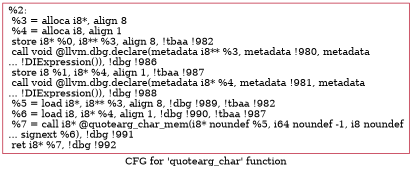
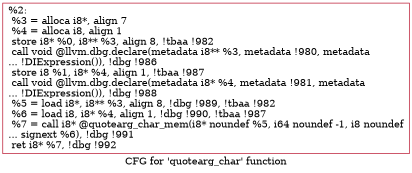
  digraph {
    label="CFG for 'quotearg_char' function"
-   n1 [color="#b70d28ff" fillcolor=white label="{%2:\l  %3 = alloca i8*, align 8\l  %4 = alloca i8, align 1\l  store i8* %0, i8** %3, align 8, !tbaa !982\l  call void @llvm.dbg.declare(metadata i8** %3, metadata !980, metadata\l... !DIExpression()), !dbg !986\l  store i8 %1, i8* %4, align 1, !tbaa !987\l  call void @llvm.dbg.declare(metadata i8* %4, metadata !981, metadata\l... !DIExpression()), !dbg !988\l  %5 = load i8*, i8** %3, align 8, !dbg !989, !tbaa !982\l  %6 = load i8, i8* %4, align 1, !dbg !990, !tbaa !987\l  %7 = call i8* @quotearg_char_mem(i8* noundef %5, i64 noundef -1, i8 noundef\l... signext %6), !dbg !991\l  ret i8* %7, !dbg !992\l}" shape=record style=filled]
+   n1 [color="#b70d28ff" fillcolor=white label="{%2:\l  %3 = alloca i8*, align 7\l  %4 = alloca i8, align 1\l  store i8* %0, i8** %3, align 8, !tbaa !982\l  call void @llvm.dbg.declare(metadata i8** %3, metadata !980, metadata\l... !DIExpression()), !dbg !986\l  store i8 %1, i8* %4, align 1, !tbaa !987\l  call void @llvm.dbg.declare(metadata i8* %4, metadata !981, metadata\l... !DIExpression()), !dbg !988\l  %5 = load i8*, i8** %3, align 8, !dbg !989, !tbaa !982\l  %6 = load i8, i8* %4, align 1, !dbg !990, !tbaa !987\l  %7 = call i8* @quotearg_char_mem(i8* noundef %5, i64 noundef -1, i8 noundef\l... signext %6), !dbg !991\l  ret i8* %7, !dbg !992\l}" shape=record style=filled]
  }
